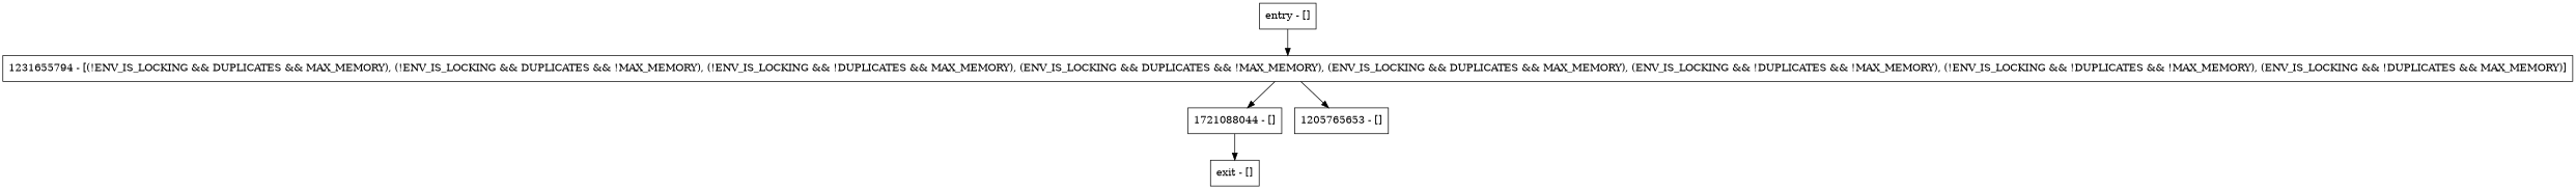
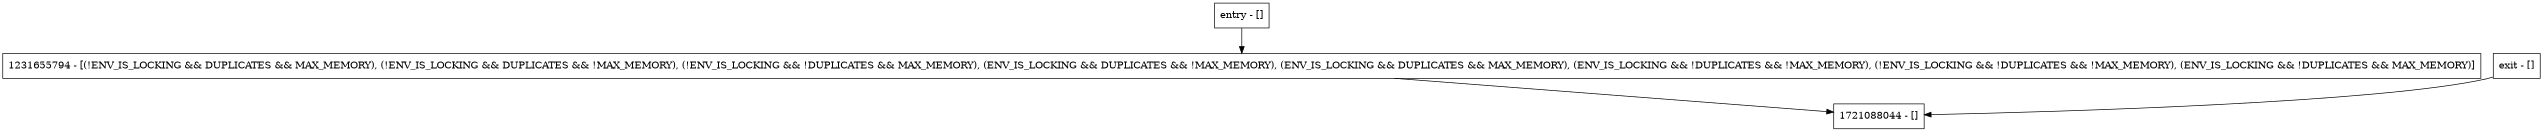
  digraph {
    node [shape=record]
    n1 [label="entry - []"]
    n2 [label="1231655794 - [(!ENV_IS_LOCKING && DUPLICATES && MAX_MEMORY), (!ENV_IS_LOCKING && DUPLICATES && !MAX_MEMORY), (!ENV_IS_LOCKING && !DUPLICATES && MAX_MEMORY), (ENV_IS_LOCKING && DUPLICATES && !MAX_MEMORY), (ENV_IS_LOCKING && DUPLICATES && MAX_MEMORY), (ENV_IS_LOCKING && !DUPLICATES && !MAX_MEMORY), (!ENV_IS_LOCKING && !DUPLICATES && !MAX_MEMORY), (ENV_IS_LOCKING && !DUPLICATES && MAX_MEMORY)]"]
    n3 [label="1721088044 - []"]
-   n4 [label="1205765653 - []"]
    n5 [label="exit - []"]
    n1 -> n2
    n2 -> n3
-   n2 -> n4
-   n3 -> n5
+   n5 -> n3
  }
